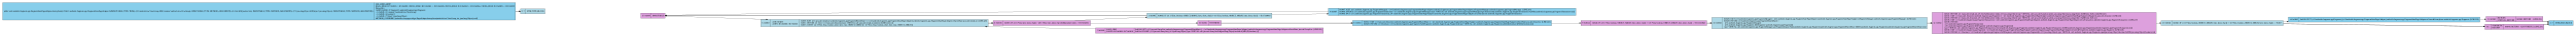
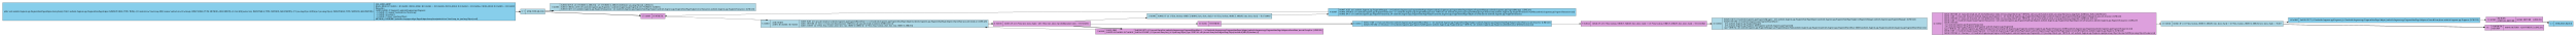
  digraph {
    fontname="Liberation Serif"
    rankdir=LR
    node [fillcolor=plum fontname="Liberation Serif" shape=record style=filled]
    edge [fontname="Liberation Serif" style=bold]
    n1 [fillcolor=lightblue label="{0\:\ ?|MTH_TYPE_BLOCK\l}"]
+   n2 [fillcolor=lightblue label="{2\:\ 0x0000|0x0000: MOVE  (r0 I:??[OBJECT, ARRAY]) = (r7 I:??[OBJECT, ARRAY] A[D('object' java.lang.Object)])  (LINE:213)\l0x0001: CHECK_CAST (r0 I:androidx.fragment.app.Fragment) = (androidx.fragment.app.Fragment) (r0 I:??[OBJECT, ARRAY]) \l0x0003: IGET  (r1 I:androidx.fragment.app.FragmentTransaction) = (r4 I:androidx.fragment.app.FragmentStatePagerAdapter) androidx.fragment.app.FragmentStatePagerAdapter.mCurTransaction androidx.fragment.app.FragmentTransaction  (LINE:215)\l}"]
    n3 [fillcolor=lightblue label="{3\:\ 0x0005|0x0005: IF  (r1 I:??[int, boolean, OBJECT, ARRAY, byte, short, char]) != (0 ??[int, boolean, OBJECT, ARRAY, byte, short, char])  \-\> B:17:0x000f \l}"]
    n4 [fillcolor=skyblue label="{4\:\ 0x0007|0x0007: IGET  (r1 I:androidx.fragment.app.FragmentManager) = (r4 I:androidx.fragment.app.FragmentStatePagerAdapter) androidx.fragment.app.FragmentStatePagerAdapter.mFragmentManager androidx.fragment.app.FragmentManager  (LINE:216)\l0x0009: INVOKE  (r1 I:androidx.fragment.app.FragmentTransaction) = (r1 I:androidx.fragment.app.FragmentManager) type: VIRTUAL call: androidx.fragment.app.FragmentManager.beginTransaction():androidx.fragment.app.FragmentTransaction A[MD:():androidx.fragment.app.FragmentTransaction (m)]\l0x000d: IPUT  (r1 I:androidx.fragment.app.FragmentTransaction), (r4 I:androidx.fragment.app.FragmentStatePagerAdapter) androidx.fragment.app.FragmentStatePagerAdapter.mCurTransaction androidx.fragment.app.FragmentTransaction \l}"]
-   n5 [label="{17\:\ 0x000f|IMMUTABLE\l}"]
+   n5 [label="{17\:\ 0x000f|SYNTHETIC\l}"]
    n6 [fillcolor=lightblue label="{5\:\ 0x000f|LOOP_START\lLOOP:0: B:5:0x000f\-\>B:7:0x0018\l|0x000f: IGET  (r1 I:java.util.ArrayList\<androidx.fragment.app.Fragment$SavedState\>) = (r4 I:androidx.fragment.app.FragmentStatePagerAdapter) androidx.fragment.app.FragmentStatePagerAdapter.mSavedState java.util.ArrayList  (LINE:220)\l0x0011: INVOKE  (r1 I:int) = (r1 I:java.util.ArrayList) type: VIRTUAL call: java.util.ArrayList.size():int A[MD:():int (c)]\l0x0015: CONST  (r2 I:??[int, float, boolean, short, byte, char, OBJECT, ARRAY]) = (0 ??[int, float, boolean, short, byte, char, OBJECT, ARRAY]) \l}"]
    n7 [label="{6\:\ 0x0016|0x0016: IF  (r1 I:??[int, byte, short, char]) \> (r6 I:??[int, byte, short, char] A[D('position' int)])  \-\> B:16:0x001e \l}"]
    n8 [label="{7\:\ 0x0018|LOOP_ORIG\lLOOP:0: B:5:0x000f\-\>B:7:0x0018\l|0x0018: IGET  (r1 I:java.util.ArrayList\<androidx.fragment.app.Fragment$SavedState\>) = (r4 I:androidx.fragment.app.FragmentStatePagerAdapter) androidx.fragment.app.FragmentStatePagerAdapter.mSavedState java.util.ArrayList  (LINE:221)\l0x001a: INVOKE  (r1 I:java.util.ArrayList), (r2 I:java.lang.Object) type: VIRTUAL call: java.util.ArrayList.add(java.lang.Object):boolean A[MD:(E):boolean (c)]\l}"]
    n9 [label="{16\:\ 0x001e|SYNTHETIC\l}"]
    n10 [fillcolor=skyblue label="{8\:\ 0x001e|0x001e: IGET  (r1 I:java.util.ArrayList\<androidx.fragment.app.Fragment$SavedState\>) = (r4 I:androidx.fragment.app.FragmentStatePagerAdapter) androidx.fragment.app.FragmentStatePagerAdapter.mSavedState java.util.ArrayList  (LINE:223)\l0x0020: INVOKE  (r3 I:boolean) = (r0 I:androidx.fragment.app.Fragment A[D('fragment' androidx.fragment.app.Fragment)]) type: VIRTUAL call: androidx.fragment.app.Fragment.isAdded():boolean A[MD:():boolean (m)]\l}"]
    n11 [label="{9\:\ 0x0024|0x0024: IF  (r3 I:??[int, boolean, OBJECT, ARRAY, byte, short, char]) == (0 ??[int, boolean, OBJECT, ARRAY, byte, short, char])  \-\> B:11:0x002d \l}"]
    n12 [fillcolor=lightblue label="{10\:\ 0x0026|0x0026: IGET  (r3 I:androidx.fragment.app.FragmentManager) = (r4 I:androidx.fragment.app.FragmentStatePagerAdapter) androidx.fragment.app.FragmentStatePagerAdapter.mFragmentManager androidx.fragment.app.FragmentManager  (LINE:224)\l0x0028: INVOKE  (r3 I:androidx.fragment.app.Fragment$SavedState) = \l  (r3 I:androidx.fragment.app.FragmentManager)\l  (r0 I:androidx.fragment.app.Fragment A[D('fragment' androidx.fragment.app.Fragment)])\l type: VIRTUAL call: androidx.fragment.app.FragmentManager.saveFragmentInstanceState(androidx.fragment.app.Fragment):androidx.fragment.app.Fragment$SavedState A[MD:(androidx.fragment.app.Fragment):androidx.fragment.app.Fragment$SavedState (m)]\l}"]
    n13 [label="{12\:\ 0x002e|0x002e: INVOKE  (r1 I:java.util.ArrayList), (r6 I:int A[D('position' int)]), (r3 I:java.lang.Object) type: VIRTUAL call: java.util.ArrayList.set(int, java.lang.Object):java.lang.Object A[MD:(int, E):E (c)] (LINE:223)\l0x0031: IGET  (r1 I:java.util.ArrayList\<androidx.fragment.app.Fragment\>) = (r4 I:androidx.fragment.app.FragmentStatePagerAdapter) androidx.fragment.app.FragmentStatePagerAdapter.mFragments java.util.ArrayList  (LINE:225)\l0x0033: INVOKE  (r1 I:java.util.ArrayList), (r6 I:int A[D('position' int)]), (r2 I:java.lang.Object) type: VIRTUAL call: java.util.ArrayList.set(int, java.lang.Object):java.lang.Object A[MD:(int, E):E (c)]\l0x0036: IGET  (r1 I:androidx.fragment.app.FragmentTransaction) = (r4 I:androidx.fragment.app.FragmentStatePagerAdapter) androidx.fragment.app.FragmentStatePagerAdapter.mCurTransaction androidx.fragment.app.FragmentTransaction  (LINE:227)\l0x0038: INVOKE  \l  (r1 I:androidx.fragment.app.FragmentTransaction)\l  (r0 I:androidx.fragment.app.Fragment A[D('fragment' androidx.fragment.app.Fragment)])\l type: VIRTUAL call: androidx.fragment.app.FragmentTransaction.remove(androidx.fragment.app.Fragment):androidx.fragment.app.FragmentTransaction A[MD:(androidx.fragment.app.Fragment):androidx.fragment.app.FragmentTransaction (m)]\l0x003b: IGET  (r1 I:androidx.fragment.app.Fragment) = (r4 I:androidx.fragment.app.FragmentStatePagerAdapter) androidx.fragment.app.FragmentStatePagerAdapter.mCurrentPrimaryItem androidx.fragment.app.Fragment  (LINE:228)\l0x003d: INVOKE  (r1 I:boolean) = (r0 I:androidx.fragment.app.Fragment A[D('fragment' androidx.fragment.app.Fragment)]), (r1 I:java.lang.Object) type: VIRTUAL call: androidx.fragment.app.Fragment.equals(java.lang.Object):boolean A[MD:(java.lang.Object):boolean (m)]\l}"]
    n14 [fillcolor=lightblue label="{13\:\ 0x0041|0x0041: IF  (r1 I:??[int, boolean, OBJECT, ARRAY, byte, short, char]) == (0 ??[int, boolean, OBJECT, ARRAY, byte, short, char])  \-\> B:18:? \l}"]
    n15 [fillcolor=skyblue label="{14\:\ 0x0043|0x0043: IPUT  (r2 I:androidx.fragment.app.Fragment), (r4 I:androidx.fragment.app.FragmentStatePagerAdapter) androidx.fragment.app.FragmentStatePagerAdapter.mCurrentPrimaryItem androidx.fragment.app.Fragment  (LINE:229)\l}"]
    n16 [label="{18\:\ ?|SYNTHETIC\lRETURN\l|0x0045: RETURN   A[SYNTHETIC] (LINE:231)\l}"]
    n17 [label="{15\:\ 0x0045|RETURN\lVIRTUAL_RETURN\l|0x0045: RETURN    (LINE:231)\l}"]
    n18 [fillcolor=skyblue label="{1\:\ ?|MTH_EXIT_BLOCK\l}"]
    n19 [fillcolor=skyblue label="{public void androidx.fragment.app.FragmentStatePagerAdapter.destroyItem((r4 'this' I:androidx.fragment.app.FragmentStatePagerAdapter A[IMMUTABLE_TYPE, THIS]), (r5 I:android.view.ViewGroup A[D('container' android.view.ViewGroup), IMMUTABLE_TYPE, METHOD_ARGUMENT]), (r6 I:int A[D('position' int), IMMUTABLE_TYPE, METHOD_ARGUMENT]), (r7 I:java.lang.Object A[D('object' java.lang.Object), IMMUTABLE_TYPE, METHOD_ARGUMENT]))  | USE_LINES_HINTS\lBACK_EDGE: B:7:0x0018 \-\> B:5:0x000f, CROSS_EDGE: B:13:0x0041 \-\> B:15:0x0045, CROSS_EDGE: B:11:0x002d \-\> B:12:0x002e, CROSS_EDGE: B:3:0x0005 \-\> B:5:0x000f\lDebug Info:\l  0x0003\-0x0045: r0 'fragment' Landroidx\/fragment\/app\/Fragment;\l  \-1 \-0x0045: r5 'container' Landroid\/view\/ViewGroup;\l  \-1 \-0x0045: r6 'position' I\l  \-1 \-0x0045: r7 'object' Ljava\/lang\/Object;\lMETHOD_OVERRIDE: [androidx.viewpager.widget.PagerAdapter.destroyItem(android.view.ViewGroup, int, java.lang.Object):void]\l}"]
+   n1 -> n2
    n3 -> n4 [style=solid]
-   n3 -> n5
+   n1 -> n5
    n4 -> n5 [style=solid]
    n5 -> n6 [style=solid]
    n6 -> n7
    n7 -> n3 [style=solid]
+   n7 -> n8
    n7 -> n9 [style=solid]
    n8 -> n6 [style=solid]
    n9 -> n10
    n10 -> n11 [style=solid]
    n11 -> n12
-   n12 -> n13
    n13 -> n14 [style=solid]
    n14 -> n15 [style=solid]
    n14 -> n16
    n15 -> n17 [style=solid]
-   n16 -> n18
    n17 -> n18
    n19 -> n1
  }
